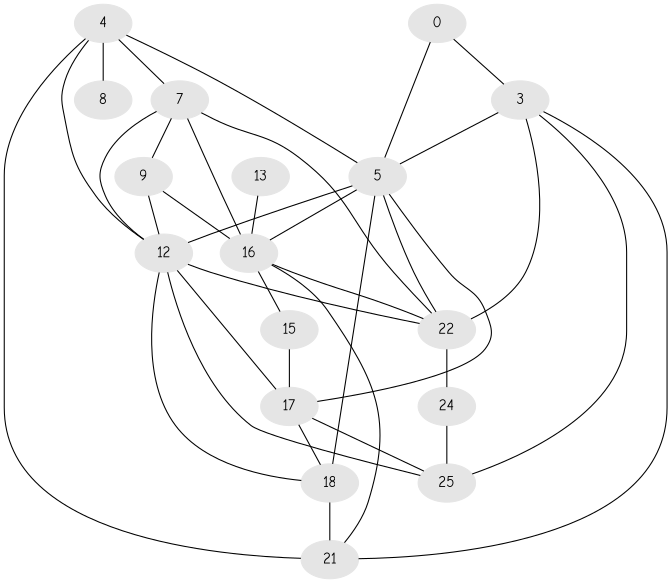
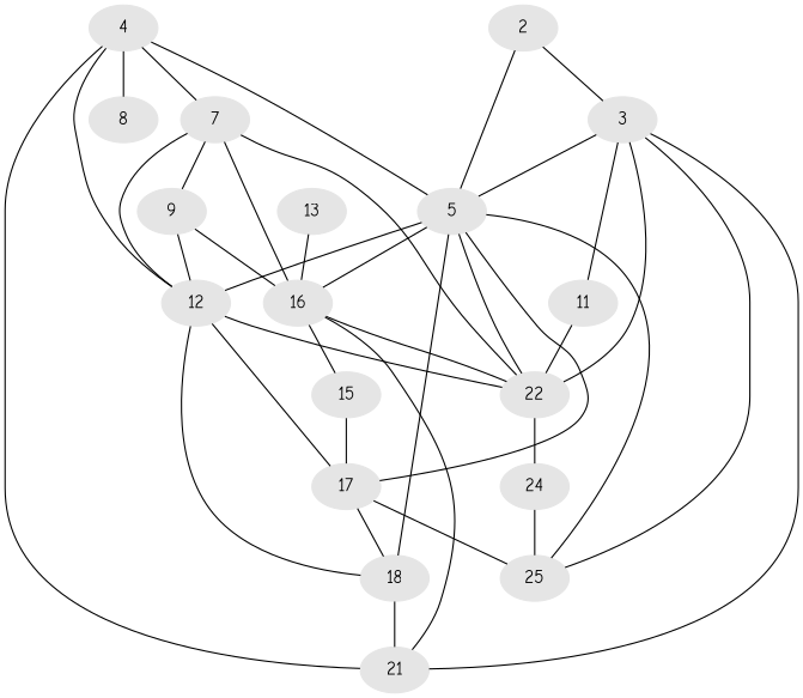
  graph {
    fontname="Comic Neue"
    node [color=gray90 fontname="Comic Neue" style=filled]
    edge [fontname="Comic Neue" weight=1.0]
-   2 [label=0]
+   2
    3
    5
+   11
    21
    22
    25
    12
    16
    17
    18
    24
    4
    7
    8
    9
    15
    13
    2 -- 3
    2 -- 5
    3 -- 5
+   3 -- 11
    3 -- 21
    3 -- 22
    3 -- 25
    5 -- 22
    5 -- 12
    5 -- 16 [weight=3.0]
    5 -- 17
    5 -- 18 [weight=2.0]
+   11 -- 22
    22 -- 24
    12 -- 22
-   12 -- 25
+   5 -- 25
    12 -- 17
    12 -- 18
    16 -- 21
    16 -- 22
    16 -- 15
    17 -- 25
    17 -- 18
    18 -- 21 [weight=2.0]
    24 -- 25
    4 -- 5
    4 -- 21
    4 -- 12
    4 -- 7
    4 -- 8
    7 -- 22
    7 -- 12
    7 -- 16
    7 -- 9
    9 -- 12
    9 -- 16
    15 -- 17 [weight=2.0]
    13 -- 16
  }
